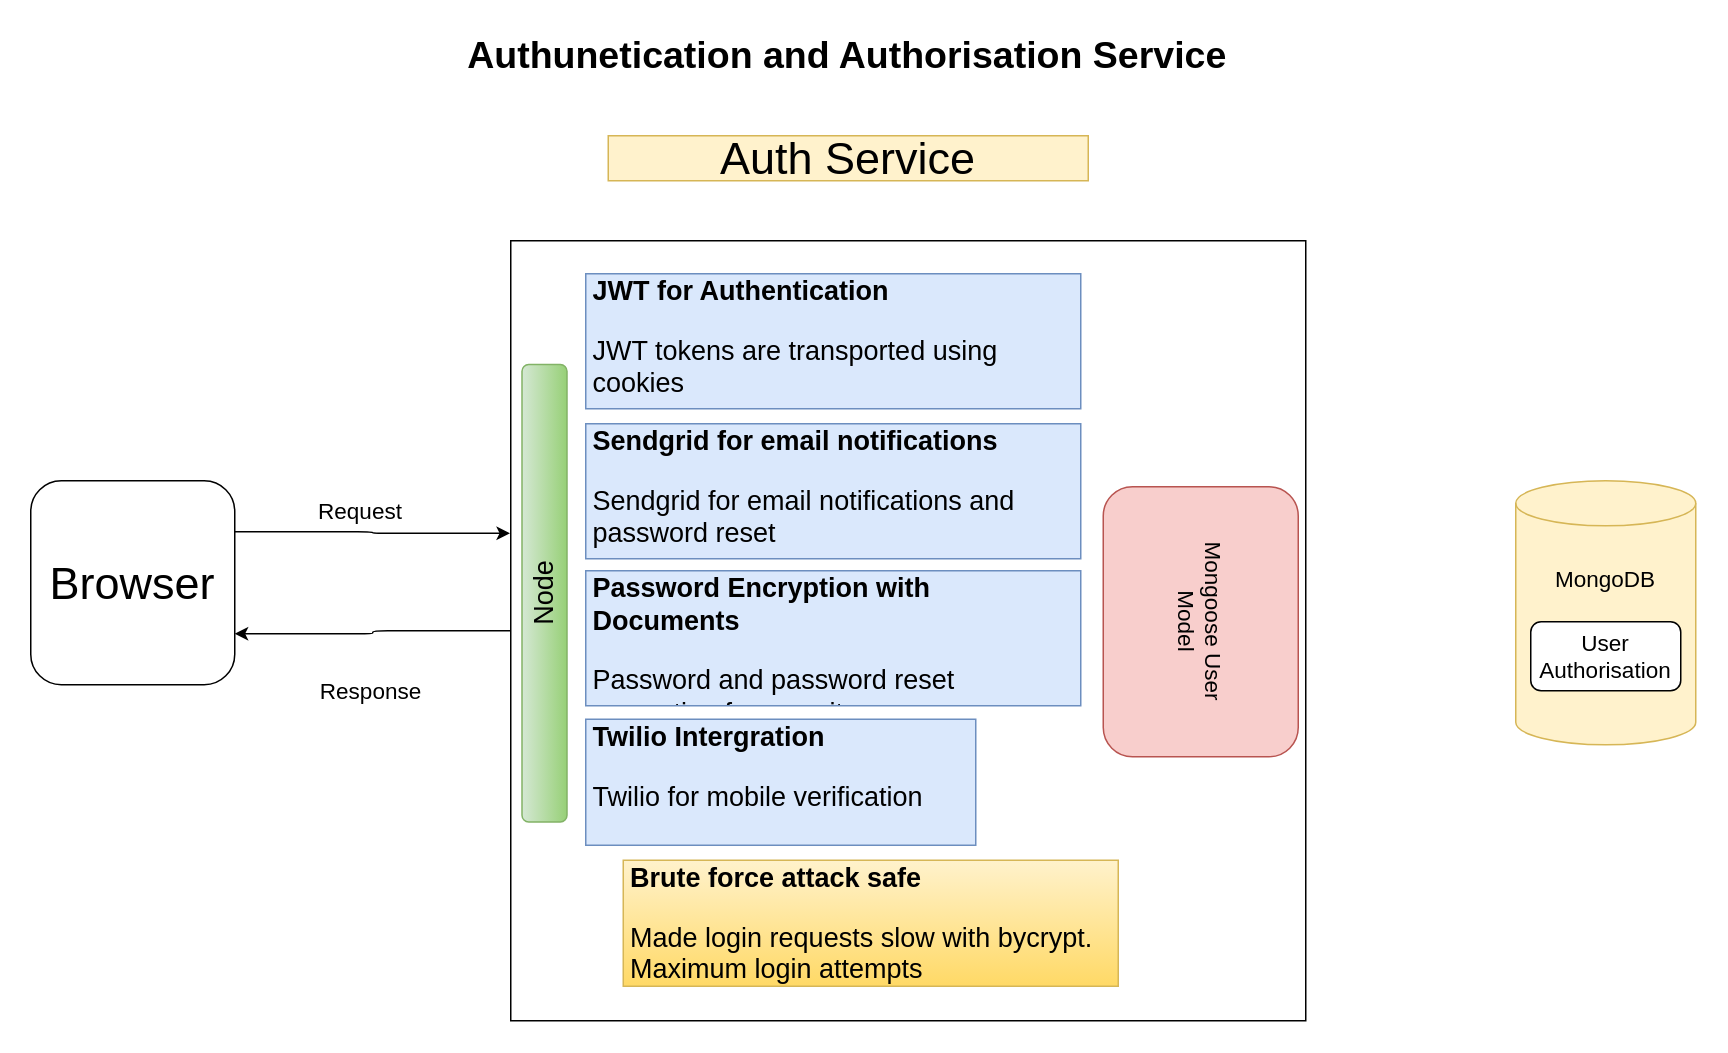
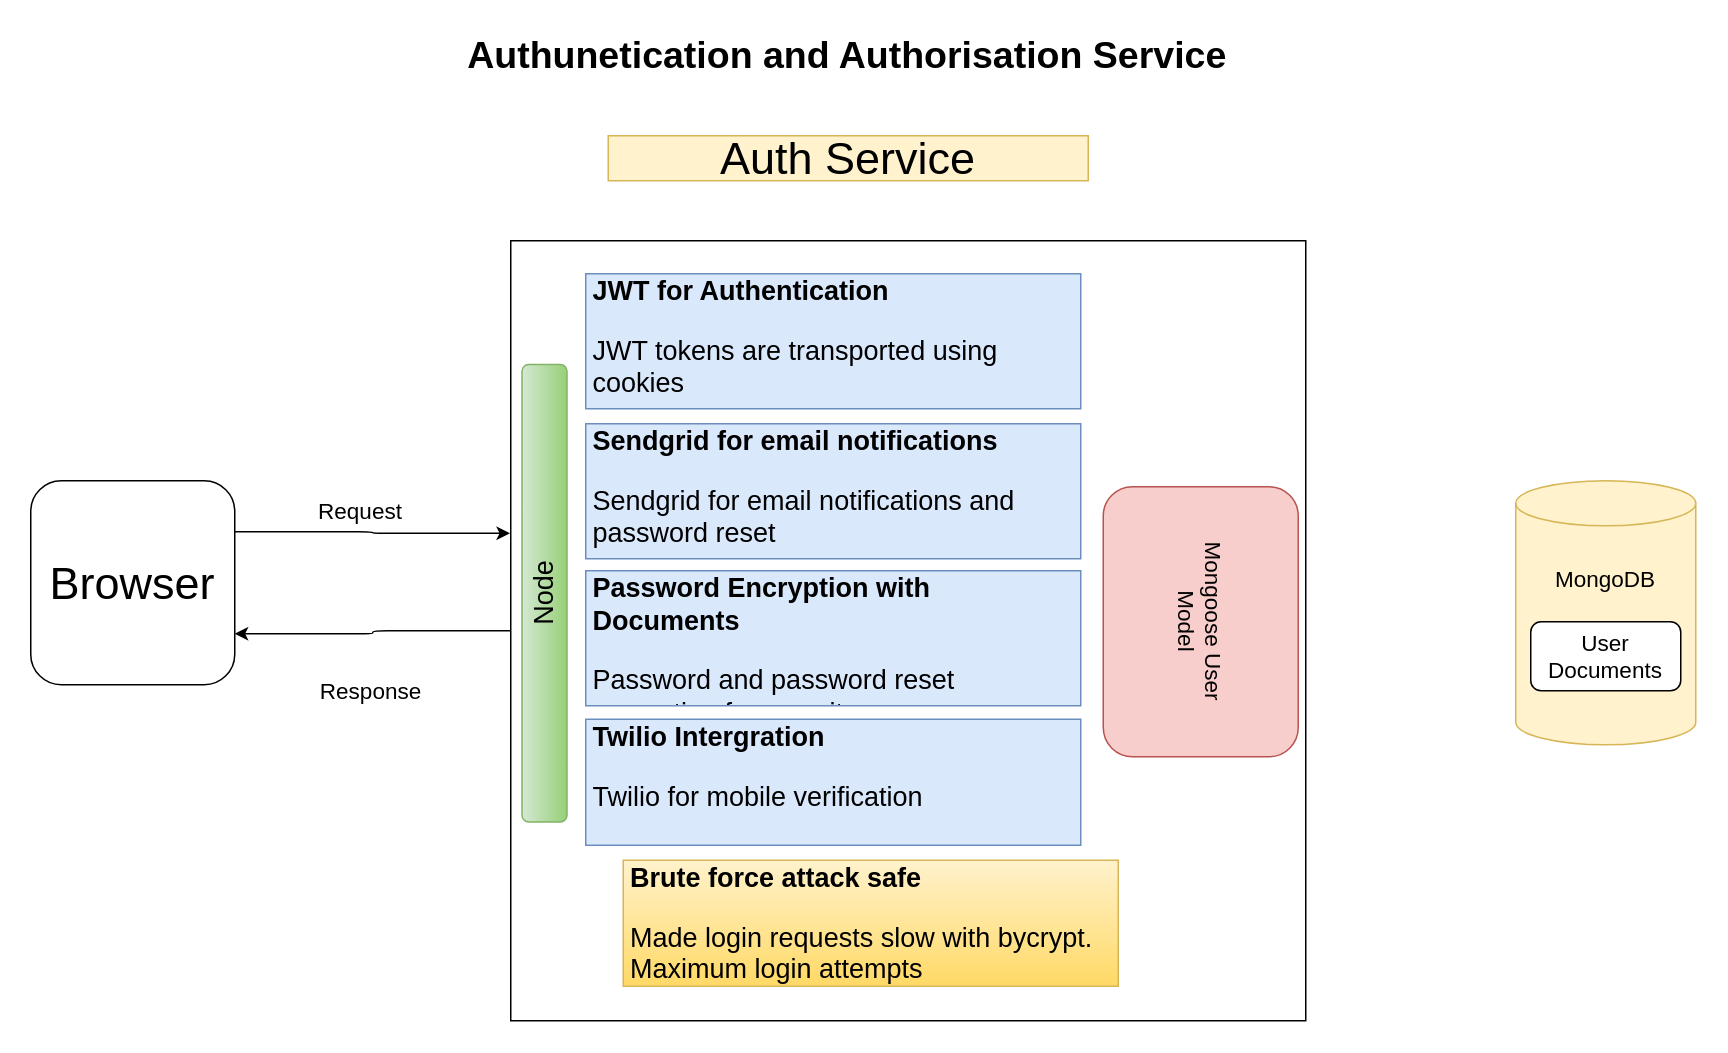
  <mxCell id="0" />
  <mxCell id="1" parent="0" />
  <mxCell id="2" value="&lt;font style=&quot;font-size: 25px&quot;&gt;&lt;b&gt;Authunetication and Authorisation Service&lt;/b&gt;&lt;/font&gt;" style="text;html=1;strokeColor=none;fillColor=none;align=center;verticalAlign=middle;whiteSpace=wrap;rounded=0;sketch=0;" vertex="1" parent="1"><mxGeometry x="277" y="20" width="575" height="30" as="geometry" /></mxCell>
  <mxCell id="3" value="Auth Service" style="text;html=1;strokeColor=#d6b656;fillColor=#fff2cc;align=center;verticalAlign=middle;whiteSpace=wrap;rounded=0;sketch=0;fontSize=30;" vertex="1" parent="1"><mxGeometry x="405" y="90" width="320" height="30" as="geometry" /></mxCell>
  <mxCell id="4" style="edgeStyle=orthogonalEdgeStyle;curved=0;rounded=1;sketch=0;orthogonalLoop=1;jettySize=auto;html=1;exitX=1;exitY=0.25;exitDx=0;exitDy=0;entryX=-0.001;entryY=0.375;entryDx=0;entryDy=0;entryPerimeter=0;fontSize=30;" edge="1" parent="1" source="5" target="7"><mxGeometry relative="1" as="geometry" /></mxCell>
  <mxCell id="5" value="Browser" style="whiteSpace=wrap;html=1;aspect=fixed;sketch=0;fontSize=30;rounded=1;" vertex="1" parent="1"><mxGeometry x="20" y="320" width="136" height="136" as="geometry" /></mxCell>
  <mxCell id="6" style="edgeStyle=orthogonalEdgeStyle;curved=0;rounded=1;sketch=0;orthogonalLoop=1;jettySize=auto;html=1;exitX=0;exitY=0.5;exitDx=0;exitDy=0;entryX=1;entryY=0.75;entryDx=0;entryDy=0;fontSize=30;" edge="1" parent="1" source="7" target="5"><mxGeometry relative="1" as="geometry" /></mxCell>
  <mxCell id="7" value="" style="rounded=0;whiteSpace=wrap;html=1;sketch=0;fontSize=30;" vertex="1" parent="1"><mxGeometry x="340" y="160" width="530" height="520" as="geometry" /></mxCell>
  <mxCell id="8" value="&lt;font style=&quot;font-size: 15px&quot;&gt;Response&lt;/font&gt;" style="text;html=1;strokeColor=none;fillColor=none;align=center;verticalAlign=middle;whiteSpace=wrap;rounded=0;sketch=0;fontSize=30;" vertex="1" parent="1"><mxGeometry x="217" y="440" width="60" height="30" as="geometry" /></mxCell>
  <mxCell id="9" value="&lt;font style=&quot;font-size: 15px&quot;&gt;Request&lt;/font&gt;" style="text;html=1;strokeColor=none;fillColor=none;align=center;verticalAlign=middle;whiteSpace=wrap;rounded=0;sketch=0;fontSize=30;" vertex="1" parent="1"><mxGeometry x="210" y="320" width="60" height="30" as="geometry" /></mxCell>
  <mxCell id="10" value="Mongoose User&lt;br&gt;Model" style="rounded=1;whiteSpace=wrap;html=1;sketch=0;fontSize=15;rotation=90;fillColor=#f8cecc;strokeColor=#b85450;" vertex="1" parent="1"><mxGeometry x="710" y="349" width="180" height="130" as="geometry" /></mxCell>
  <mxCell id="11" value="MongoDB&lt;br&gt;&lt;br&gt;&lt;br&gt;&lt;br&gt;&lt;br&gt;" style="shape=cylinder3;whiteSpace=wrap;html=1;boundedLbl=1;backgroundOutline=1;size=15;rounded=0;sketch=0;fontSize=15;fillColor=#fff2cc;strokeColor=#d6b656;" vertex="1" parent="1"><mxGeometry x="1010" y="320" width="120" height="176" as="geometry" /></mxCell>
- <mxCell id="12" value="User Authorisation" style="rounded=1;whiteSpace=wrap;html=1;sketch=0;fontSize=15;" vertex="1" parent="1"><mxGeometry x="1020" y="414" width="100" height="46" as="geometry" /></mxCell>
- <mxCell id="13" value="&lt;h1 style=&quot;font-size: 18px&quot;&gt;&lt;font style=&quot;font-size: 18px&quot;&gt;Twilio Intergration&lt;/font&gt;&lt;/h1&gt;&lt;p style=&quot;font-size: 18px&quot;&gt;Twilio for mobile verification&lt;/p&gt;" style="text;html=1;strokeColor=#6c8ebf;fillColor=#dae8fc;spacing=5;spacingTop=-20;whiteSpace=wrap;overflow=hidden;rounded=0;sketch=0;fontSize=15;" vertex="1" parent="1"><mxGeometry x="390" y="479" width="260" height="84" as="geometry" /></mxCell>
+ <mxCell id="12" value="User Documents" style="rounded=1;whiteSpace=wrap;html=1;sketch=0;fontSize=15;" vertex="1" parent="1"><mxGeometry x="1020" y="414" width="100" height="46" as="geometry" /></mxCell>
+ <mxCell id="13" value="&lt;h1 style=&quot;font-size: 18px&quot;&gt;&lt;font style=&quot;font-size: 18px&quot;&gt;Twilio Intergration&lt;/font&gt;&lt;/h1&gt;&lt;p style=&quot;font-size: 18px&quot;&gt;Twilio for mobile verification&lt;/p&gt;" style="text;html=1;strokeColor=#6c8ebf;fillColor=#dae8fc;spacing=5;spacingTop=-20;whiteSpace=wrap;overflow=hidden;rounded=0;sketch=0;fontSize=15;" vertex="1" parent="1"><mxGeometry x="390" y="479" width="330" height="84" as="geometry" /></mxCell>
  <mxCell id="14" value="&lt;h1 style=&quot;font-size: 18px&quot;&gt;JWT for Authentication&lt;/h1&gt;&lt;p style=&quot;font-size: 18px&quot;&gt;JWT tokens are transported using cookies&lt;/p&gt;" style="text;html=1;strokeColor=#6c8ebf;fillColor=#dae8fc;spacing=5;spacingTop=-20;whiteSpace=wrap;overflow=hidden;rounded=0;sketch=0;fontSize=15;" vertex="1" parent="1"><mxGeometry x="390" y="182" width="330" height="90" as="geometry" /></mxCell>
  <mxCell id="15" value="&lt;h1 style=&quot;font-size: 18px&quot;&gt;Sendgrid for email notifications&lt;/h1&gt;&lt;p style=&quot;font-size: 18px&quot;&gt;Sendgrid for email notifications and password reset&lt;/p&gt;" style="text;html=1;strokeColor=#6c8ebf;fillColor=#dae8fc;spacing=5;spacingTop=-20;whiteSpace=wrap;overflow=hidden;rounded=0;sketch=0;fontSize=15;" vertex="1" parent="1"><mxGeometry x="390" y="282" width="330" height="90" as="geometry" /></mxCell>
  <mxCell id="16" value="&lt;h1 style=&quot;font-size: 18px&quot;&gt;Password Encryption with Documents&lt;/h1&gt;&lt;p style=&quot;font-size: 18px&quot;&gt;Password and password reset encryption for security&lt;/p&gt;" style="text;html=1;spacing=5;spacingTop=-20;whiteSpace=wrap;overflow=hidden;rounded=0;sketch=0;fontSize=15;fillColor=#dae8fc;strokeColor=#6c8ebf;" vertex="1" parent="1"><mxGeometry x="390" y="380" width="330" height="90" as="geometry" /></mxCell>
  <mxCell id="17" value="&lt;h1 style=&quot;font-size: 18px&quot;&gt;Brute force attack safe&lt;/h1&gt;&lt;p style=&quot;font-size: 18px&quot;&gt;Made login requests slow with bycrypt. Maximum login attempts&lt;/p&gt;" style="text;html=1;strokeColor=#d6b656;fillColor=#fff2cc;spacing=5;spacingTop=-20;whiteSpace=wrap;overflow=hidden;rounded=0;sketch=0;fontSize=15;gradientColor=#ffd966;" vertex="1" parent="1"><mxGeometry x="415" y="573" width="330" height="84" as="geometry" /></mxCell>
  <mxCell id="18" value="Node" style="rounded=1;whiteSpace=wrap;html=1;sketch=0;fontSize=18;fillColor=#d5e8d4;gradientColor=#97d077;strokeColor=#82b366;rotation=-90;" vertex="1" parent="1"><mxGeometry x="210" y="380" width="305" height="30" as="geometry" /></mxCell>
